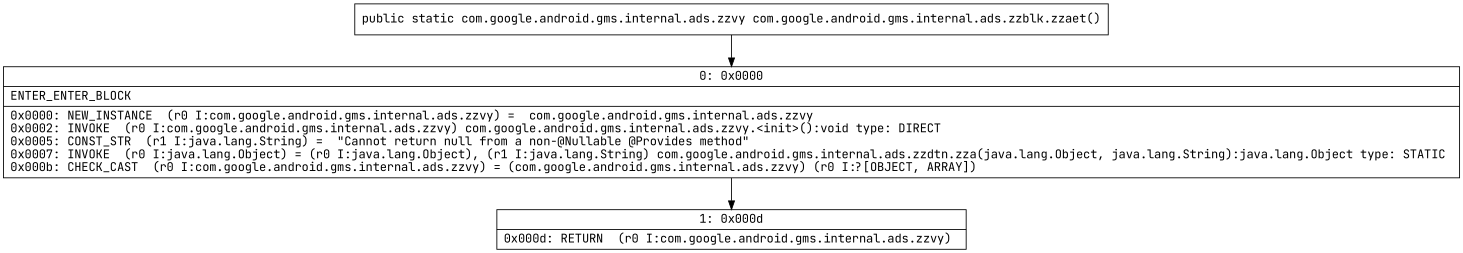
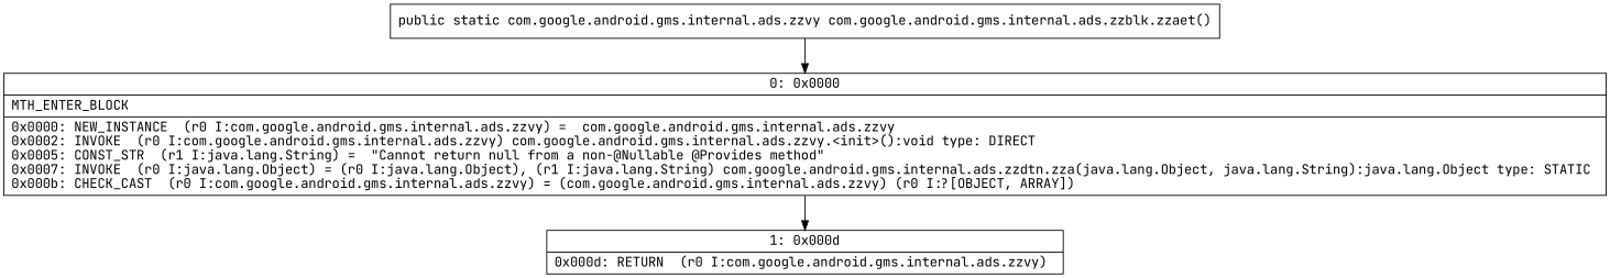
  digraph {
    fontname="JetBrains Mono"
    node [shape=record fontname="JetBrains Mono"]
    edge [fontname="JetBrains Mono"]
-   n1 [label="{0\:\ 0x0000|ENTER_ENTER_BLOCK\l|0x0000: NEW_INSTANCE  (r0 I:com.google.android.gms.internal.ads.zzvy) =  com.google.android.gms.internal.ads.zzvy \l0x0002: INVOKE  (r0 I:com.google.android.gms.internal.ads.zzvy) com.google.android.gms.internal.ads.zzvy.\<init\>():void type: DIRECT \l0x0005: CONST_STR  (r1 I:java.lang.String) =  \"Cannot return null from a non\-@Nullable @Provides method\" \l0x0007: INVOKE  (r0 I:java.lang.Object) = (r0 I:java.lang.Object), (r1 I:java.lang.String) com.google.android.gms.internal.ads.zzdtn.zza(java.lang.Object, java.lang.String):java.lang.Object type: STATIC \l0x000b: CHECK_CAST  (r0 I:com.google.android.gms.internal.ads.zzvy) = (com.google.android.gms.internal.ads.zzvy) (r0 I:?[OBJECT, ARRAY]) \l}"]
+   n1 [label="{0\:\ 0x0000|MTH_ENTER_BLOCK\l|0x0000: NEW_INSTANCE  (r0 I:com.google.android.gms.internal.ads.zzvy) =  com.google.android.gms.internal.ads.zzvy \l0x0002: INVOKE  (r0 I:com.google.android.gms.internal.ads.zzvy) com.google.android.gms.internal.ads.zzvy.\<init\>():void type: DIRECT \l0x0005: CONST_STR  (r1 I:java.lang.String) =  \"Cannot return null from a non\-@Nullable @Provides method\" \l0x0007: INVOKE  (r0 I:java.lang.Object) = (r0 I:java.lang.Object), (r1 I:java.lang.String) com.google.android.gms.internal.ads.zzdtn.zza(java.lang.Object, java.lang.String):java.lang.Object type: STATIC \l0x000b: CHECK_CAST  (r0 I:com.google.android.gms.internal.ads.zzvy) = (com.google.android.gms.internal.ads.zzvy) (r0 I:?[OBJECT, ARRAY]) \l}"]
    n2 [label="{1\:\ 0x000d|0x000d: RETURN  (r0 I:com.google.android.gms.internal.ads.zzvy) \l}"]
    n3 [label="{public static com.google.android.gms.internal.ads.zzvy com.google.android.gms.internal.ads.zzblk.zzaet() }"]
    n1 -> n2
    n3 -> n1
  }
